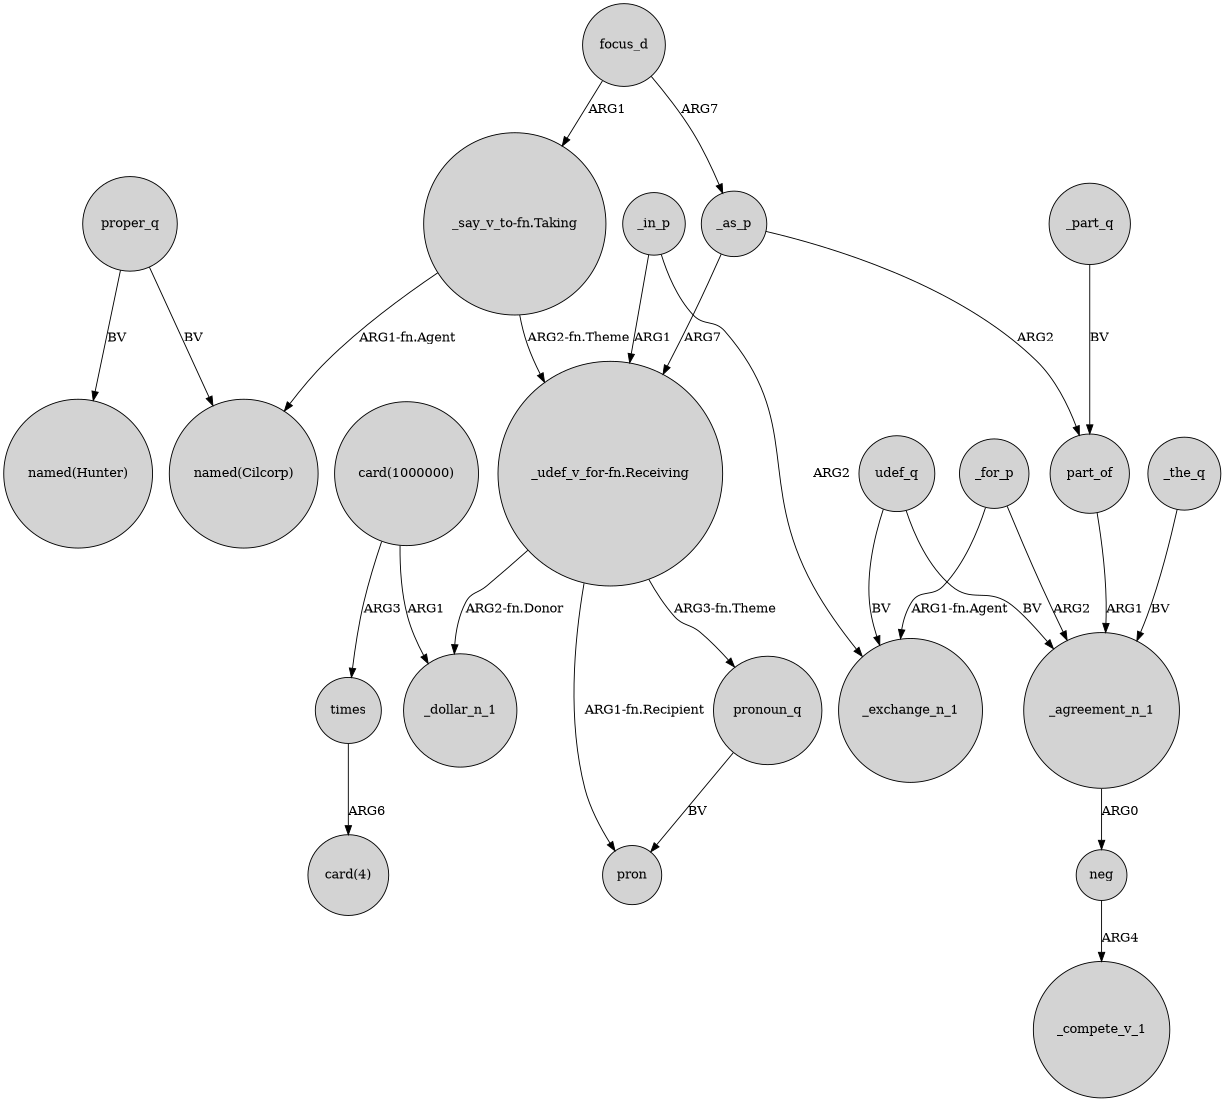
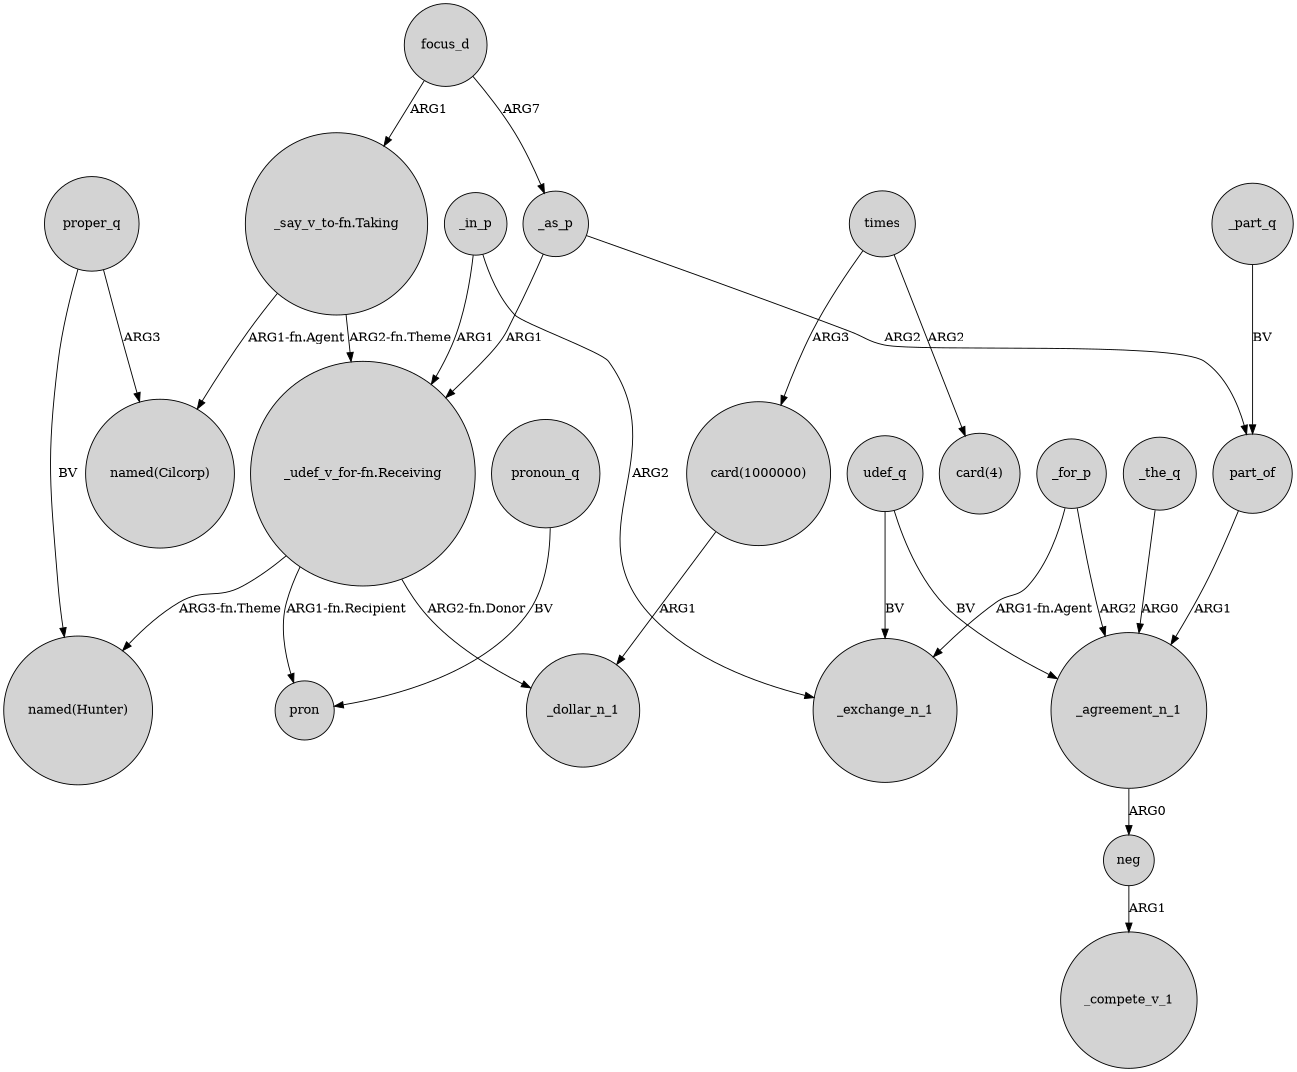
  digraph {
    node [shape=circle style=filled]
    proper_q
    "named(Cilcorp)"
    "named(Hunter)"
    _the_q
    _agreement_n_1
    neg
    _compete_v_1
    "_say_v_to-fn.Taking"
    n9 [label="_udef_v_for-fn.Receiving"]
    pron
    _dollar_n_1
    _as_p
    part_of
    focus_d
    udef_q
    _exchange_n_1
    times
    "card(1000000)"
    "card(4)"
    pronoun_q
    _part_q
    _in_p
    _for_p
-   proper_q -> "named(Cilcorp)" [label=BV]
+   proper_q -> "named(Cilcorp)" [label=ARG3]
    proper_q -> "named(Hunter)" [label=BV]
-   _the_q -> _agreement_n_1 [label=BV]
+   _the_q -> _agreement_n_1 [label=ARG0]
    _agreement_n_1 -> neg [label=ARG0]
-   neg -> _compete_v_1 [label=ARG4]
+   neg -> _compete_v_1 [label=ARG1]
    "_say_v_to-fn.Taking" -> "named(Cilcorp)" [label="ARG1-fn.Agent"]
    "_say_v_to-fn.Taking" -> n9 [label="ARG2-fn.Theme"]
-   n9 -> pronoun_q [label="ARG3-fn.Theme"]
+   n9 -> "named(Hunter)" [label="ARG3-fn.Theme"]
    n9 -> pron [label="ARG1-fn.Recipient"]
    n9 -> _dollar_n_1 [label="ARG2-fn.Donor"]
-   _as_p -> n9 [label=ARG7]
+   _as_p -> n9 [label=ARG1]
    _as_p -> part_of [label=ARG2]
    part_of -> _agreement_n_1 [label=ARG1]
    focus_d -> "_say_v_to-fn.Taking" [label=ARG1]
    focus_d -> _as_p [label=ARG7]
    udef_q -> _agreement_n_1 [label=BV]
    udef_q -> _exchange_n_1 [label=BV]
-   "card(1000000)" -> times [label=ARG3]
-   times -> "card(4)" [label=ARG6]
+   times -> "card(1000000)" [label=ARG3]
+   times -> "card(4)" [label=ARG2]
    "card(1000000)" -> _dollar_n_1 [label=ARG1]
    pronoun_q -> pron [label=BV]
    _part_q -> part_of [label=BV]
    _in_p -> n9 [label=ARG1]
    _in_p -> _exchange_n_1 [label=ARG2]
    _for_p -> _agreement_n_1 [label=ARG2]
    _for_p -> _exchange_n_1 [label="ARG1-fn.Agent"]
  }
